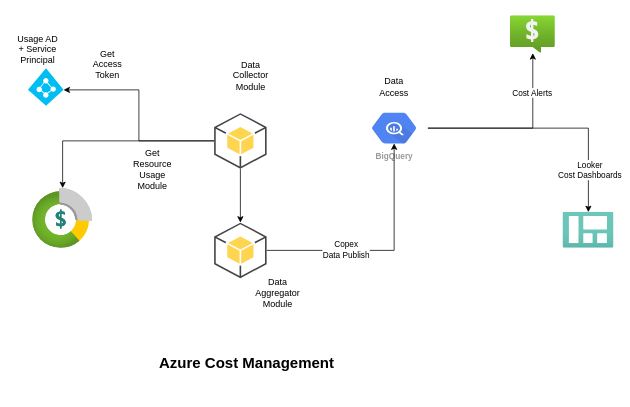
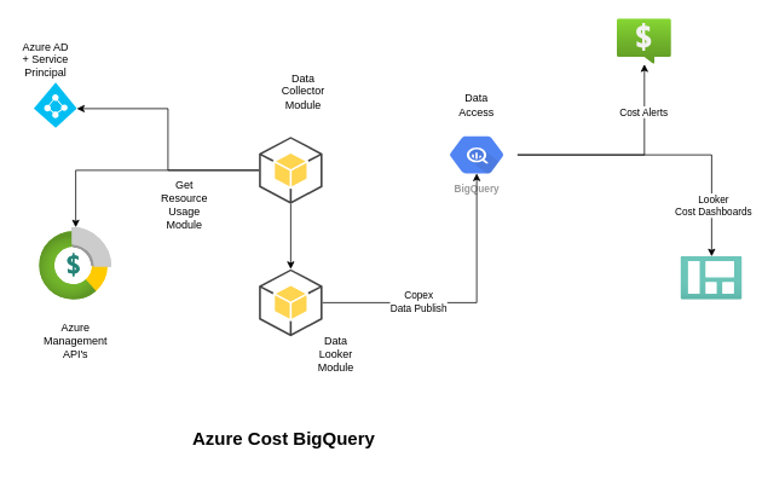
  <mxCell id="0" />
  <mxCell id="1" parent="0" />
  <mxCell id="2" value="" style="aspect=fixed;html=1;points=[];align=center;image;fontSize=12;image=img/lib/azure2/migrate/Cost_Management_and_Billing.svg;" parent="1" vertex="1"><mxGeometry x="43" y="250" width="80" height="80" as="geometry" /></mxCell>
  <mxCell id="3" style="edgeStyle=orthogonalEdgeStyle;rounded=0;orthogonalLoop=1;jettySize=auto;html=1;entryX=1;entryY=0.58;entryDx=0;entryDy=0;entryPerimeter=0;" parent="1" source="6" target="15" edge="1"><mxGeometry relative="1" as="geometry" /></mxCell>
  <mxCell id="4" style="edgeStyle=orthogonalEdgeStyle;rounded=0;orthogonalLoop=1;jettySize=auto;html=1;" parent="1" source="6" target="2" edge="1"><mxGeometry relative="1" as="geometry" /></mxCell>
  <mxCell id="5" style="edgeStyle=orthogonalEdgeStyle;rounded=0;orthogonalLoop=1;jettySize=auto;html=1;" parent="1" source="6" target="21" edge="1"><mxGeometry relative="1" as="geometry" /></mxCell>
  <mxCell id="6" value="" style="outlineConnect=0;dashed=0;verticalLabelPosition=bottom;verticalAlign=top;align=center;html=1;shape=mxgraph.aws3.android;fillColor=#FFD44F;gradientColor=none;" parent="1" vertex="1"><mxGeometry x="285" y="150" width="70" height="74" as="geometry" /></mxCell>
  <mxCell id="7" value="" style="aspect=fixed;html=1;points=[];align=center;image;fontSize=12;image=img/lib/azure2/general/Cost_Alerts.svg;" parent="1" vertex="1"><mxGeometry x="680" y="20" width="59.82" height="50" as="geometry" /></mxCell>
  <mxCell id="8" style="edgeStyle=orthogonalEdgeStyle;rounded=0;orthogonalLoop=1;jettySize=auto;html=1;" parent="1" source="12" target="13" edge="1"><mxGeometry relative="1" as="geometry" /></mxCell>
  <mxCell id="9" value="Looker&lt;br&gt;Cost Dashboards" style="edgeLabel;html=1;align=center;verticalAlign=middle;resizable=0;points=[];" parent="8" vertex="1" connectable="0"><mxGeometry x="0.65" y="1" relative="1" as="geometry"><mxPoint as="offset" /></mxGeometry></mxCell>
  <mxCell id="10" style="edgeStyle=orthogonalEdgeStyle;rounded=0;orthogonalLoop=1;jettySize=auto;html=1;" parent="1" source="12" target="7" edge="1"><mxGeometry relative="1" as="geometry" /></mxCell>
  <mxCell id="11" value="Cost Alerts" style="edgeLabel;html=1;align=center;verticalAlign=middle;resizable=0;points=[];" parent="10" vertex="1" connectable="0"><mxGeometry x="0.558" y="1" relative="1" as="geometry"><mxPoint as="offset" /></mxGeometry></mxCell>
  <mxCell id="12" value="BigQuery" style="sketch=0;html=1;fillColor=#5184F3;strokeColor=none;verticalAlign=top;labelPosition=center;verticalLabelPosition=bottom;align=center;spacingTop=-6;fontSize=11;fontStyle=1;fontColor=#999999;shape=mxgraph.gcp2.hexIcon;prIcon=bigquery" parent="1" vertex="1"><mxGeometry x="480" y="140" width="90" height="60" as="geometry" /></mxCell>
  <mxCell id="13" value="" style="aspect=fixed;html=1;points=[];align=center;image;fontSize=12;image=img/lib/azure2/general/Dashboard.svg;" parent="1" vertex="1"><mxGeometry x="750" y="282" width="68" height="48" as="geometry" /></mxCell>
+ <mxCell id="14" value="Azure Management API's" style="text;html=1;strokeColor=none;fillColor=none;align=center;verticalAlign=middle;whiteSpace=wrap;rounded=0;" parent="1" vertex="1"><mxGeometry x="53" y="360" width="60" height="30" as="geometry" /></mxCell>
  <mxCell id="15" value="" style="verticalLabelPosition=bottom;html=1;verticalAlign=top;align=center;strokeColor=none;fillColor=#00BEF2;shape=mxgraph.azure.azure_active_directory;" parent="1" vertex="1"><mxGeometry x="36.75" y="90" width="47.5" height="50" as="geometry" /></mxCell>
- <mxCell id="16" value="Usage AD + Service Principal&lt;br&gt;" style="text;html=1;strokeColor=none;fillColor=none;align=center;verticalAlign=middle;whiteSpace=wrap;rounded=0;" parent="1" vertex="1"><mxGeometry x="20" y="50" width="60" height="30" as="geometry" /></mxCell>
- <mxCell id="17" value="Get Access Token" style="text;html=1;strokeColor=none;fillColor=none;align=center;verticalAlign=middle;whiteSpace=wrap;rounded=0;" parent="1" vertex="1"><mxGeometry x="113" y="70" width="60" height="30" as="geometry" /></mxCell>
+ <mxCell id="16" value="Azure AD + Service Principal&lt;br&gt;" style="text;html=1;strokeColor=none;fillColor=none;align=center;verticalAlign=middle;whiteSpace=wrap;rounded=0;" parent="1" vertex="1"><mxGeometry x="20" y="50" width="60" height="30" as="geometry" /></mxCell>
  <mxCell id="18" value="Get Resource Usage Module" style="text;html=1;strokeColor=none;fillColor=none;align=center;verticalAlign=middle;whiteSpace=wrap;rounded=0;" parent="1" vertex="1"><mxGeometry x="173" y="210" width="60" height="30" as="geometry" /></mxCell>
  <mxCell id="19" style="edgeStyle=orthogonalEdgeStyle;rounded=0;orthogonalLoop=1;jettySize=auto;html=1;entryX=0.5;entryY=0.84;entryDx=0;entryDy=0;entryPerimeter=0;" parent="1" source="21" target="12" edge="1"><mxGeometry relative="1" as="geometry" /></mxCell>
  <mxCell id="20" value="Copex&lt;br&gt;Data Publish" style="edgeLabel;html=1;align=center;verticalAlign=middle;resizable=0;points=[];" parent="19" vertex="1" connectable="0"><mxGeometry x="-0.326" y="2" relative="1" as="geometry"><mxPoint as="offset" /></mxGeometry></mxCell>
  <mxCell id="21" value="" style="outlineConnect=0;dashed=0;verticalLabelPosition=bottom;verticalAlign=top;align=center;html=1;shape=mxgraph.aws3.android;fillColor=#FFD44F;gradientColor=none;" parent="1" vertex="1"><mxGeometry x="285" y="296" width="70" height="74" as="geometry" /></mxCell>
- <mxCell id="22" value="Data&lt;br&gt;Aggregator Module" style="text;html=1;strokeColor=none;fillColor=none;align=center;verticalAlign=middle;whiteSpace=wrap;rounded=0;" parent="1" vertex="1"><mxGeometry x="340" y="370" width="60" height="40" as="geometry" /></mxCell>
+ <mxCell id="22" value="Data&lt;br&gt;Looker Module" style="text;html=1;strokeColor=none;fillColor=none;align=center;verticalAlign=middle;whiteSpace=wrap;rounded=0;" parent="1" vertex="1"><mxGeometry x="340" y="370" width="60" height="40" as="geometry" /></mxCell>
  <mxCell id="23" value="Data Collector Module" style="text;html=1;strokeColor=none;fillColor=none;align=center;verticalAlign=middle;whiteSpace=wrap;rounded=0;" parent="1" vertex="1"><mxGeometry x="304" y="85" width="60" height="30" as="geometry" /></mxCell>
  <mxCell id="24" value="Data Access" style="text;html=1;strokeColor=none;fillColor=none;align=center;verticalAlign=middle;whiteSpace=wrap;rounded=0;" parent="1" vertex="1"><mxGeometry x="495" y="100" width="60" height="30" as="geometry" /></mxCell>
- <mxCell id="25" value="&lt;h3 class=&quot;graf graf--h3&quot;&gt;&lt;font style=&quot;font-size: 20px&quot;&gt;Azure Cost Management&amp;nbsp;&lt;/font&gt;&lt;/h3&gt;" style="text;whiteSpace=wrap;html=1;" parent="1" vertex="1"><mxGeometry x="210" y="450" width="360" height="70" as="geometry" /></mxCell>
+ <mxCell id="25" value="&lt;h3 class=&quot;graf graf--h3&quot;&gt;&lt;font style=&quot;font-size: 20px&quot;&gt;Azure Cost BigQuery&amp;nbsp;&lt;/font&gt;&lt;/h3&gt;" style="text;whiteSpace=wrap;html=1;" parent="1" vertex="1"><mxGeometry x="210" y="450" width="360" height="70" as="geometry" /></mxCell>
